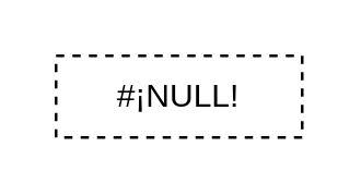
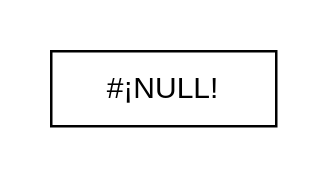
  <mxCell id="0" />
  <mxCell id="1" parent="0" />
- <mxCell id="2" value="#¡NULL!" style="rounded=0;whiteSpace=wrap;html=1;dashed=1;" vertex="1" parent="1"><mxGeometry x="20" y="20" width="90" height="30" as="geometry" /></mxCell>
+ <mxCell id="2" value="#¡NULL!" style="rounded=0;whiteSpace=wrap;html=1;" vertex="1" parent="1"><mxGeometry x="20" y="20" width="90" height="30" as="geometry" /></mxCell>
